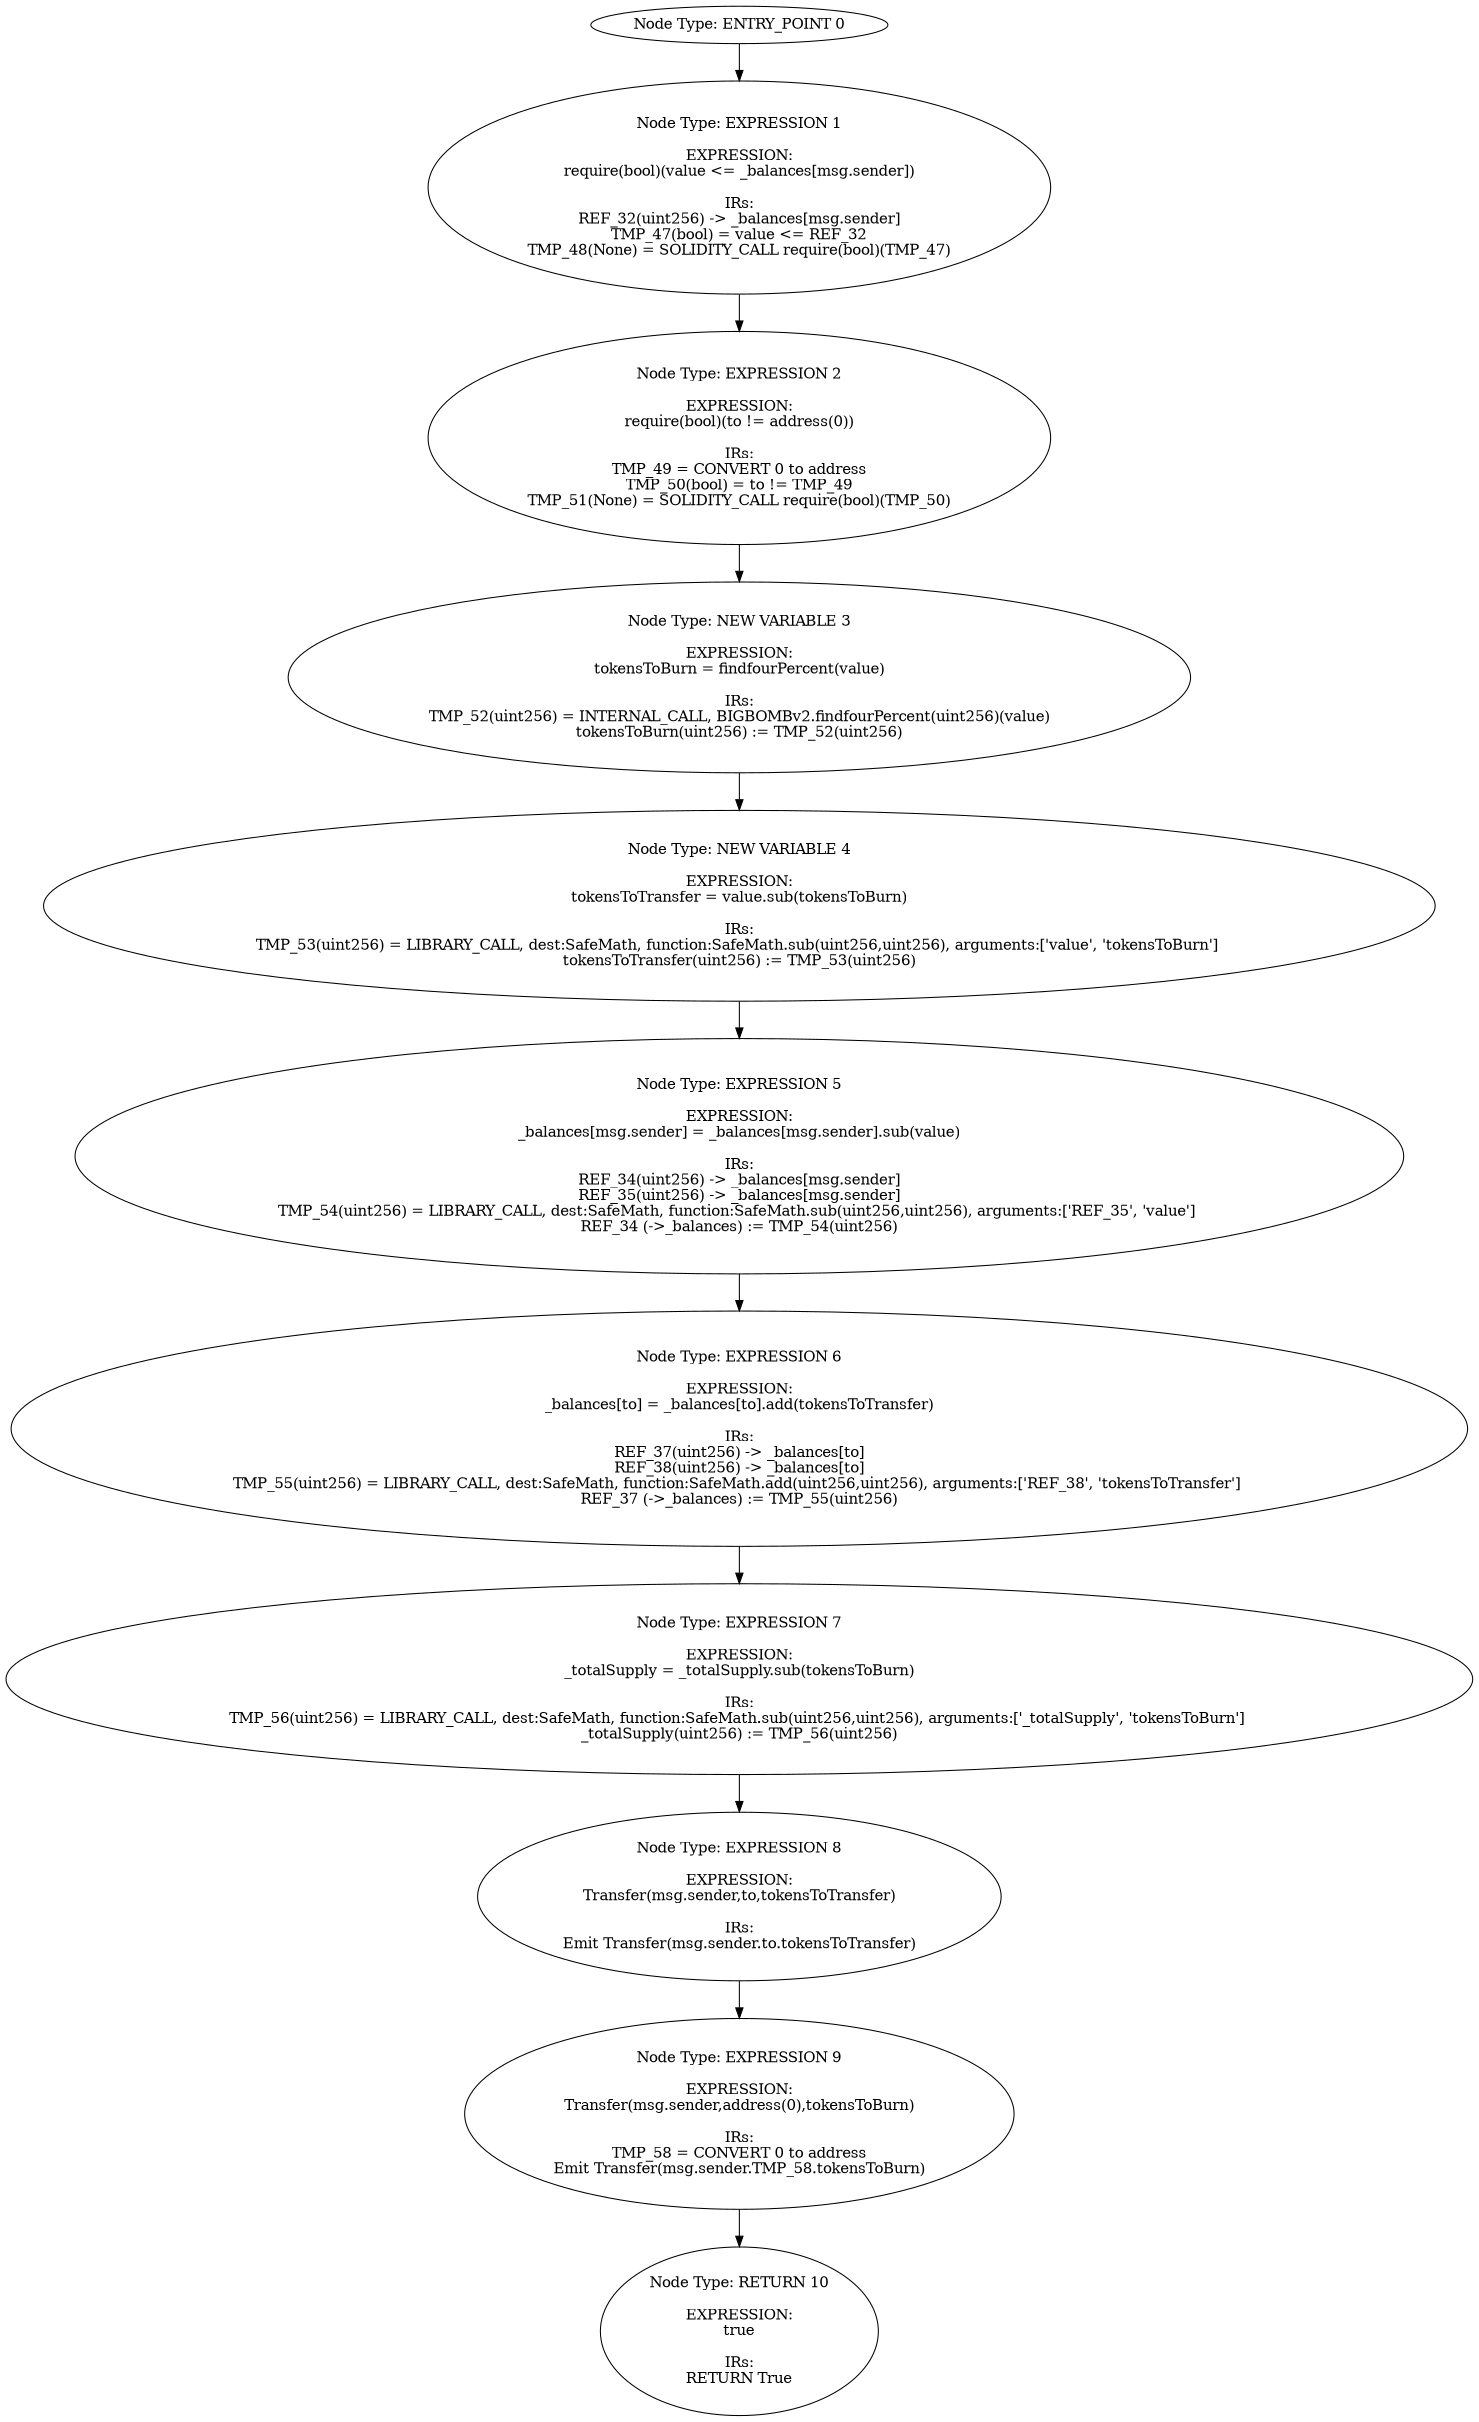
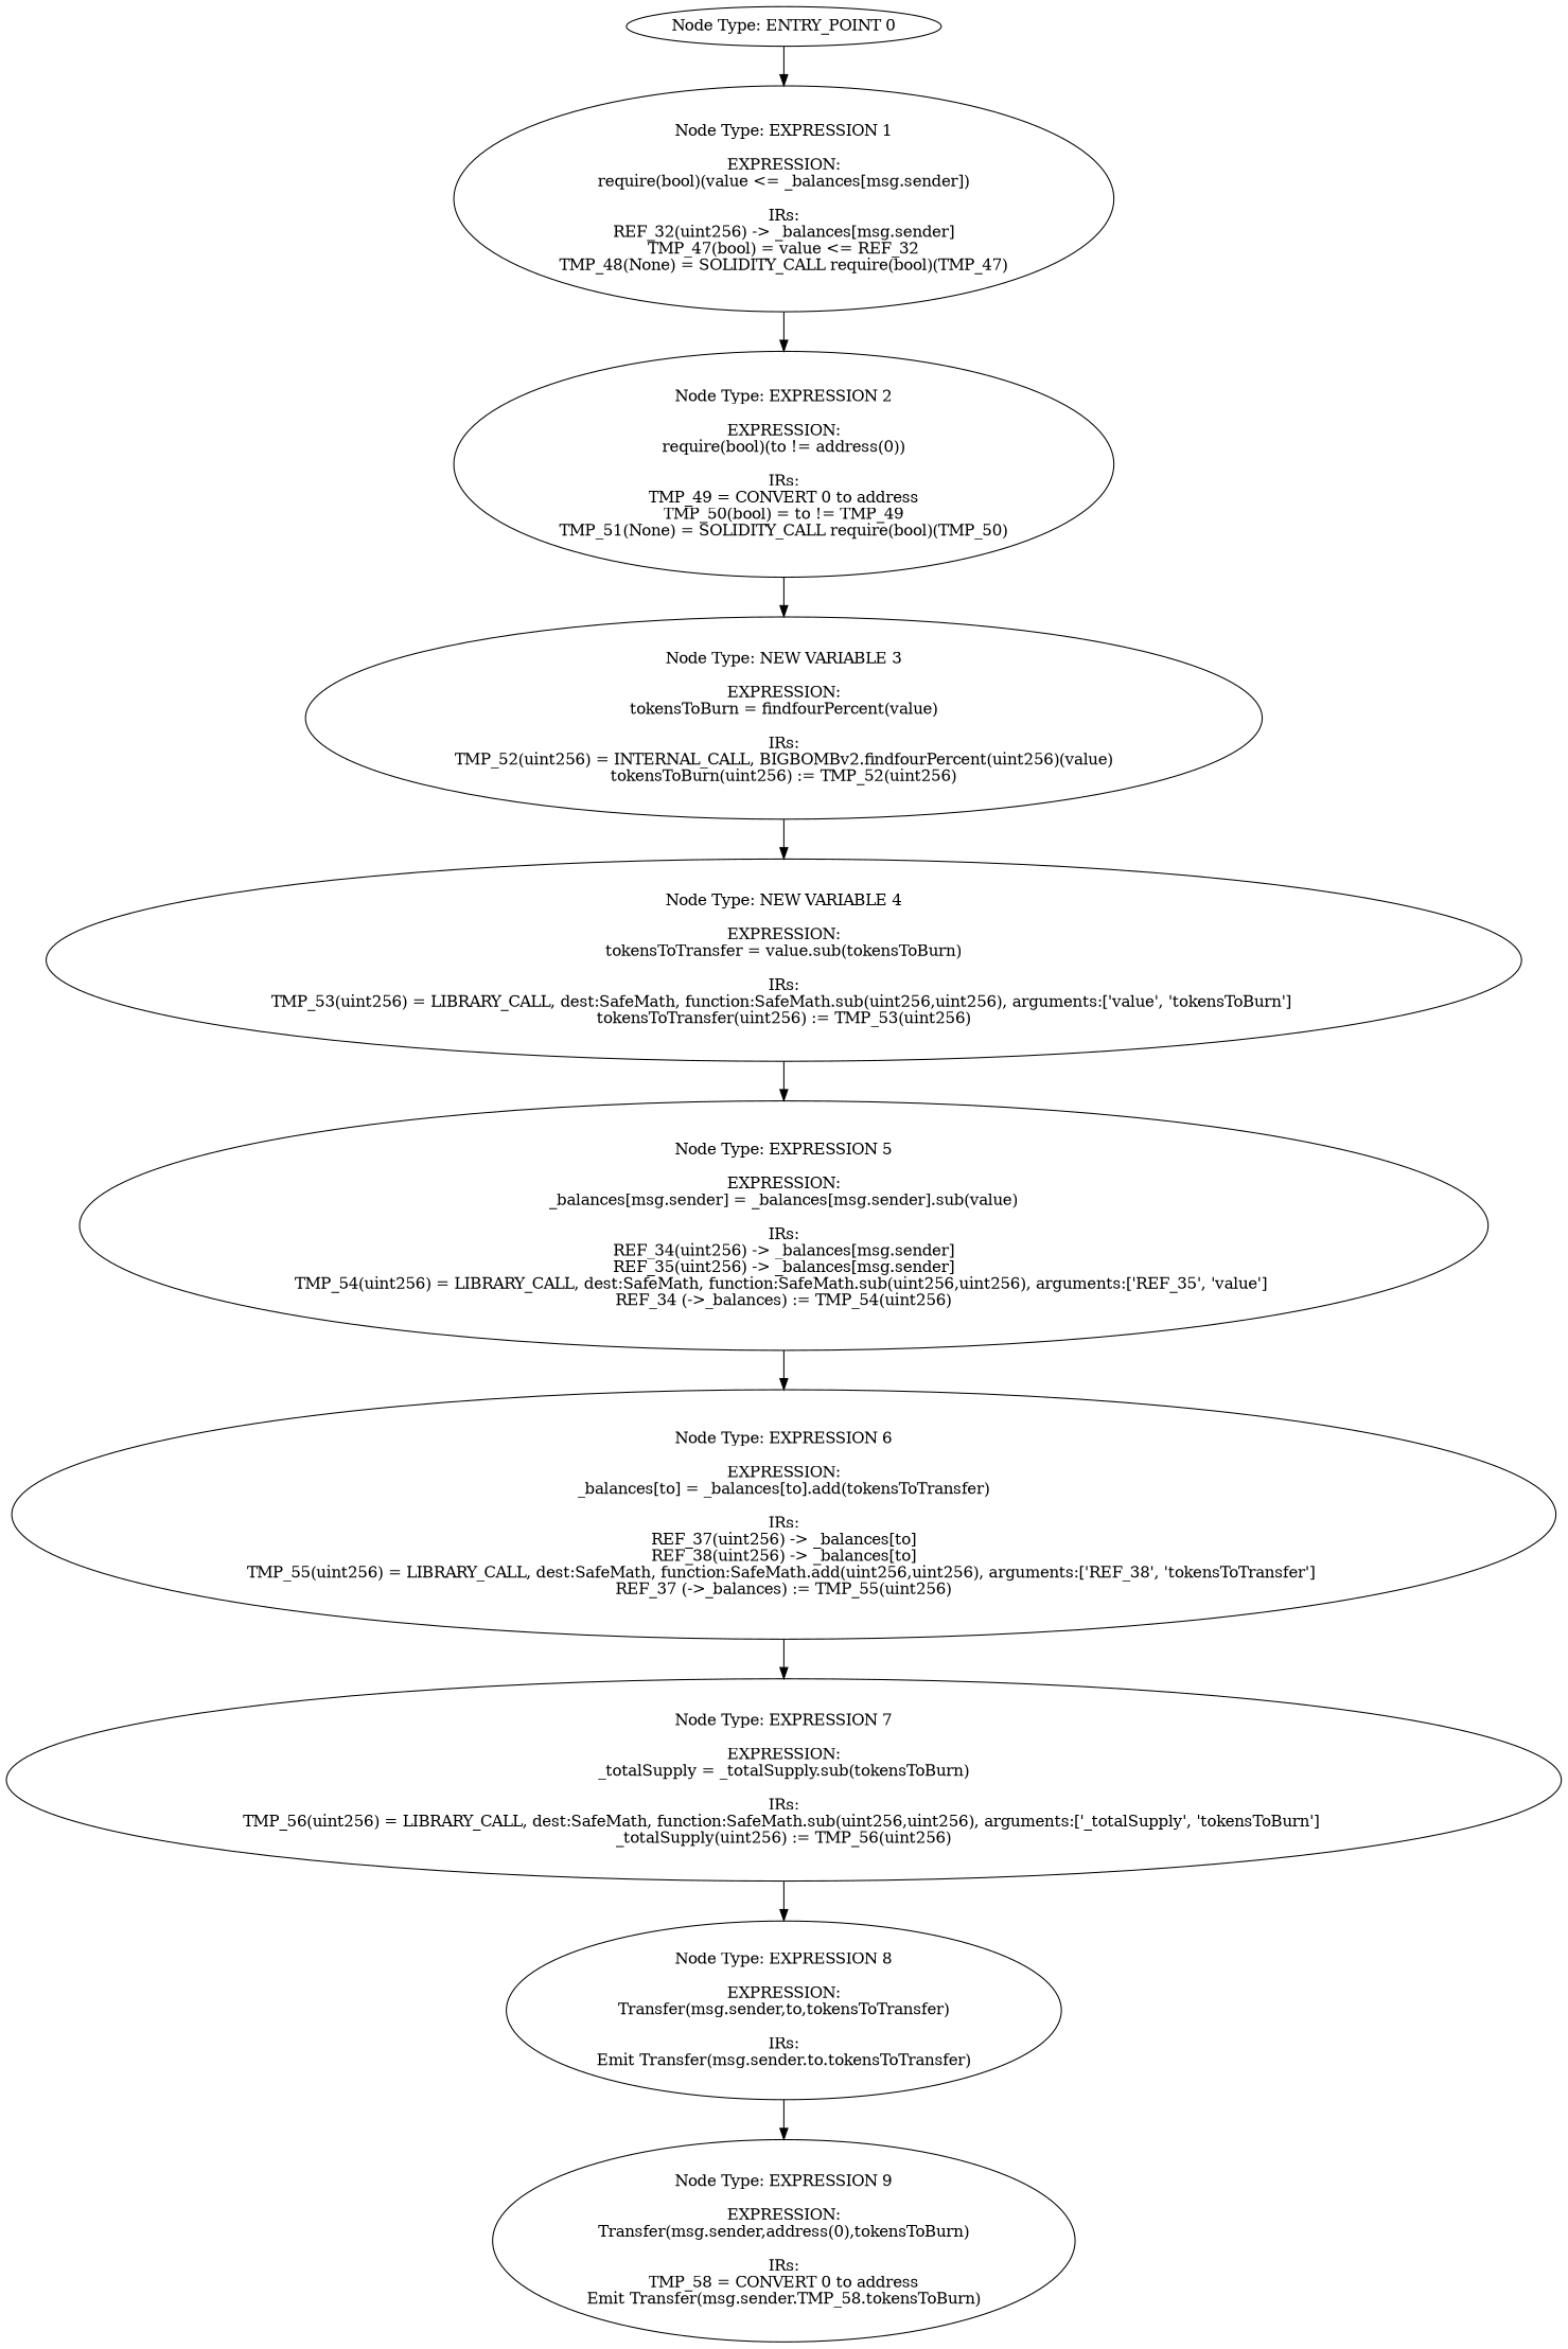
  digraph {
    n1 [label="Node Type: ENTRY_POINT 0\n"]
    n2 [label="Node Type: EXPRESSION 1\n\nEXPRESSION:\nrequire(bool)(value <= _balances[msg.sender])\n\nIRs:\nREF_32(uint256) -> _balances[msg.sender]\nTMP_47(bool) = value <= REF_32\nTMP_48(None) = SOLIDITY_CALL require(bool)(TMP_47)"]
    n3 [label="Node Type: EXPRESSION 2\n\nEXPRESSION:\nrequire(bool)(to != address(0))\n\nIRs:\nTMP_49 = CONVERT 0 to address\nTMP_50(bool) = to != TMP_49\nTMP_51(None) = SOLIDITY_CALL require(bool)(TMP_50)"]
    n4 [label="Node Type: NEW VARIABLE 3\n\nEXPRESSION:\ntokensToBurn = findfourPercent(value)\n\nIRs:\nTMP_52(uint256) = INTERNAL_CALL, BIGBOMBv2.findfourPercent(uint256)(value)\ntokensToBurn(uint256) := TMP_52(uint256)"]
    n5 [label="Node Type: NEW VARIABLE 4\n\nEXPRESSION:\ntokensToTransfer = value.sub(tokensToBurn)\n\nIRs:\nTMP_53(uint256) = LIBRARY_CALL, dest:SafeMath, function:SafeMath.sub(uint256,uint256), arguments:['value', 'tokensToBurn'] \ntokensToTransfer(uint256) := TMP_53(uint256)"]
    n6 [label="Node Type: EXPRESSION 5\n\nEXPRESSION:\n_balances[msg.sender] = _balances[msg.sender].sub(value)\n\nIRs:\nREF_34(uint256) -> _balances[msg.sender]\nREF_35(uint256) -> _balances[msg.sender]\nTMP_54(uint256) = LIBRARY_CALL, dest:SafeMath, function:SafeMath.sub(uint256,uint256), arguments:['REF_35', 'value'] \nREF_34 (->_balances) := TMP_54(uint256)"]
    n7 [label="Node Type: EXPRESSION 6\n\nEXPRESSION:\n_balances[to] = _balances[to].add(tokensToTransfer)\n\nIRs:\nREF_37(uint256) -> _balances[to]\nREF_38(uint256) -> _balances[to]\nTMP_55(uint256) = LIBRARY_CALL, dest:SafeMath, function:SafeMath.add(uint256,uint256), arguments:['REF_38', 'tokensToTransfer'] \nREF_37 (->_balances) := TMP_55(uint256)"]
    n8 [label="Node Type: EXPRESSION 7\n\nEXPRESSION:\n_totalSupply = _totalSupply.sub(tokensToBurn)\n\nIRs:\nTMP_56(uint256) = LIBRARY_CALL, dest:SafeMath, function:SafeMath.sub(uint256,uint256), arguments:['_totalSupply', 'tokensToBurn'] \n_totalSupply(uint256) := TMP_56(uint256)"]
    n9 [label="Node Type: EXPRESSION 8\n\nEXPRESSION:\nTransfer(msg.sender,to,tokensToTransfer)\n\nIRs:\nEmit Transfer(msg.sender.to.tokensToTransfer)"]
    n10 [label="Node Type: EXPRESSION 9\n\nEXPRESSION:\nTransfer(msg.sender,address(0),tokensToBurn)\n\nIRs:\nTMP_58 = CONVERT 0 to address\nEmit Transfer(msg.sender.TMP_58.tokensToBurn)"]
-   n11 [label="Node Type: RETURN 10\n\nEXPRESSION:\ntrue\n\nIRs:\nRETURN True"]
    n1 -> n2
    n2 -> n3
    n3 -> n4
    n4 -> n5
    n5 -> n6
    n6 -> n7
    n7 -> n8
    n8 -> n9
    n9 -> n10
-   n10 -> n11
  }
